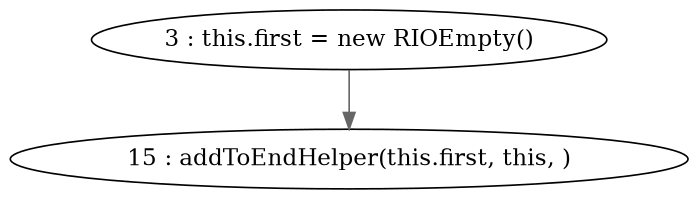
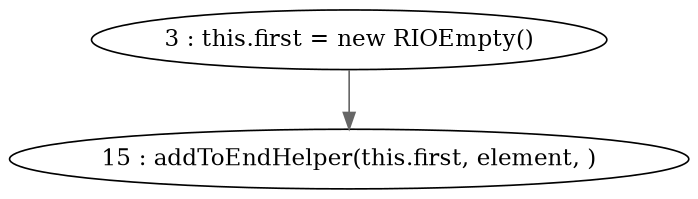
  digraph {
    "3 : this.first = new RIOEmpty()"
-   "15 : addToEndHelper(this.first, element, )" [label="15 : addToEndHelper(this.first, this, )"]
+   "15 : addToEndHelper(this.first, element, )"
    "3 : this.first = new RIOEmpty()" -> "15 : addToEndHelper(this.first, element, )" [color=gray40]
  }
